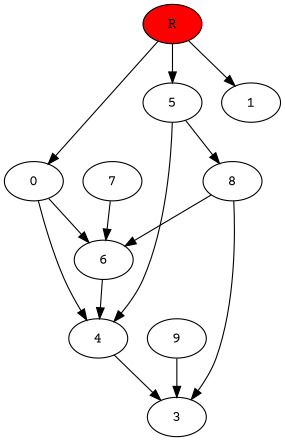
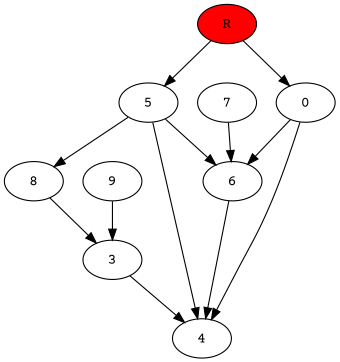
  digraph {
    fontname="Courier Prime"
    node [fontname="Courier Prime"]
    edge [fontname="Courier Prime"]
    7
    6
    n3 [label=0]
    4
    3
    9
    5
    8
    R [fillcolor="#ff0000" style=filled]
-   1
    7 -> 6
    6 -> 4
    n3 -> 6
    n3 -> 4
-   4 -> 3
+   3 -> 4
    9 -> 3
-   8 -> 6
+   5 -> 6
    5 -> 4
    5 -> 8
    8 -> 3
    R -> n3
    R -> 5
-   R -> 1
  }
